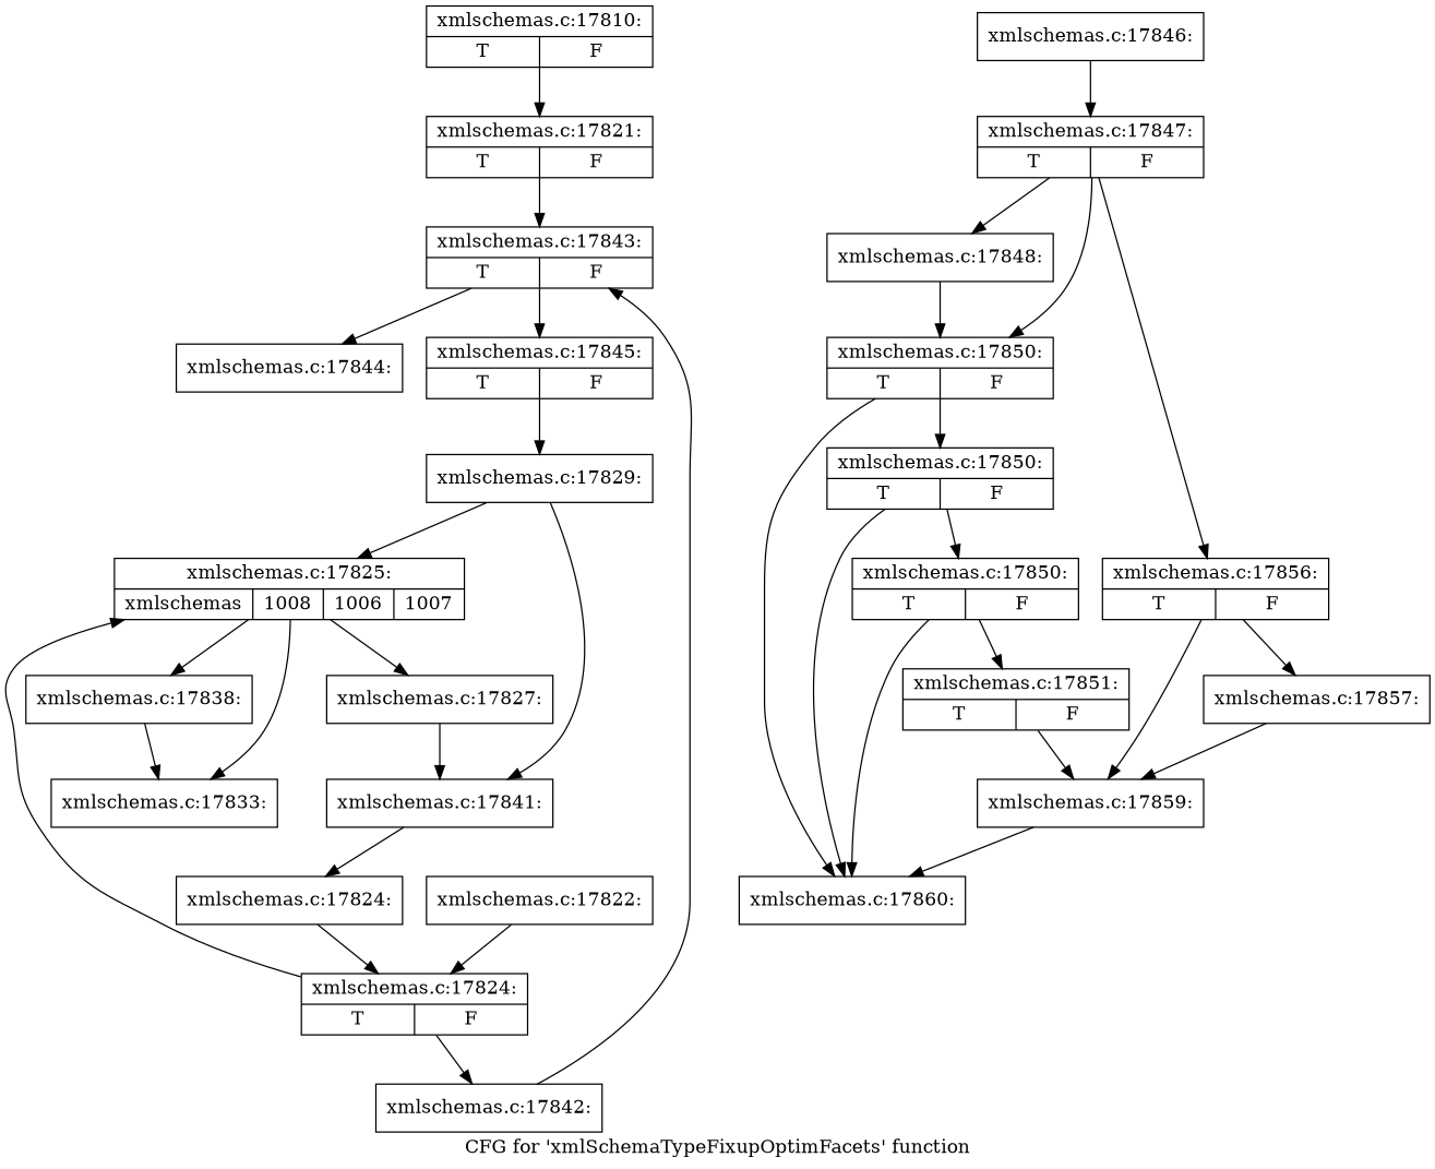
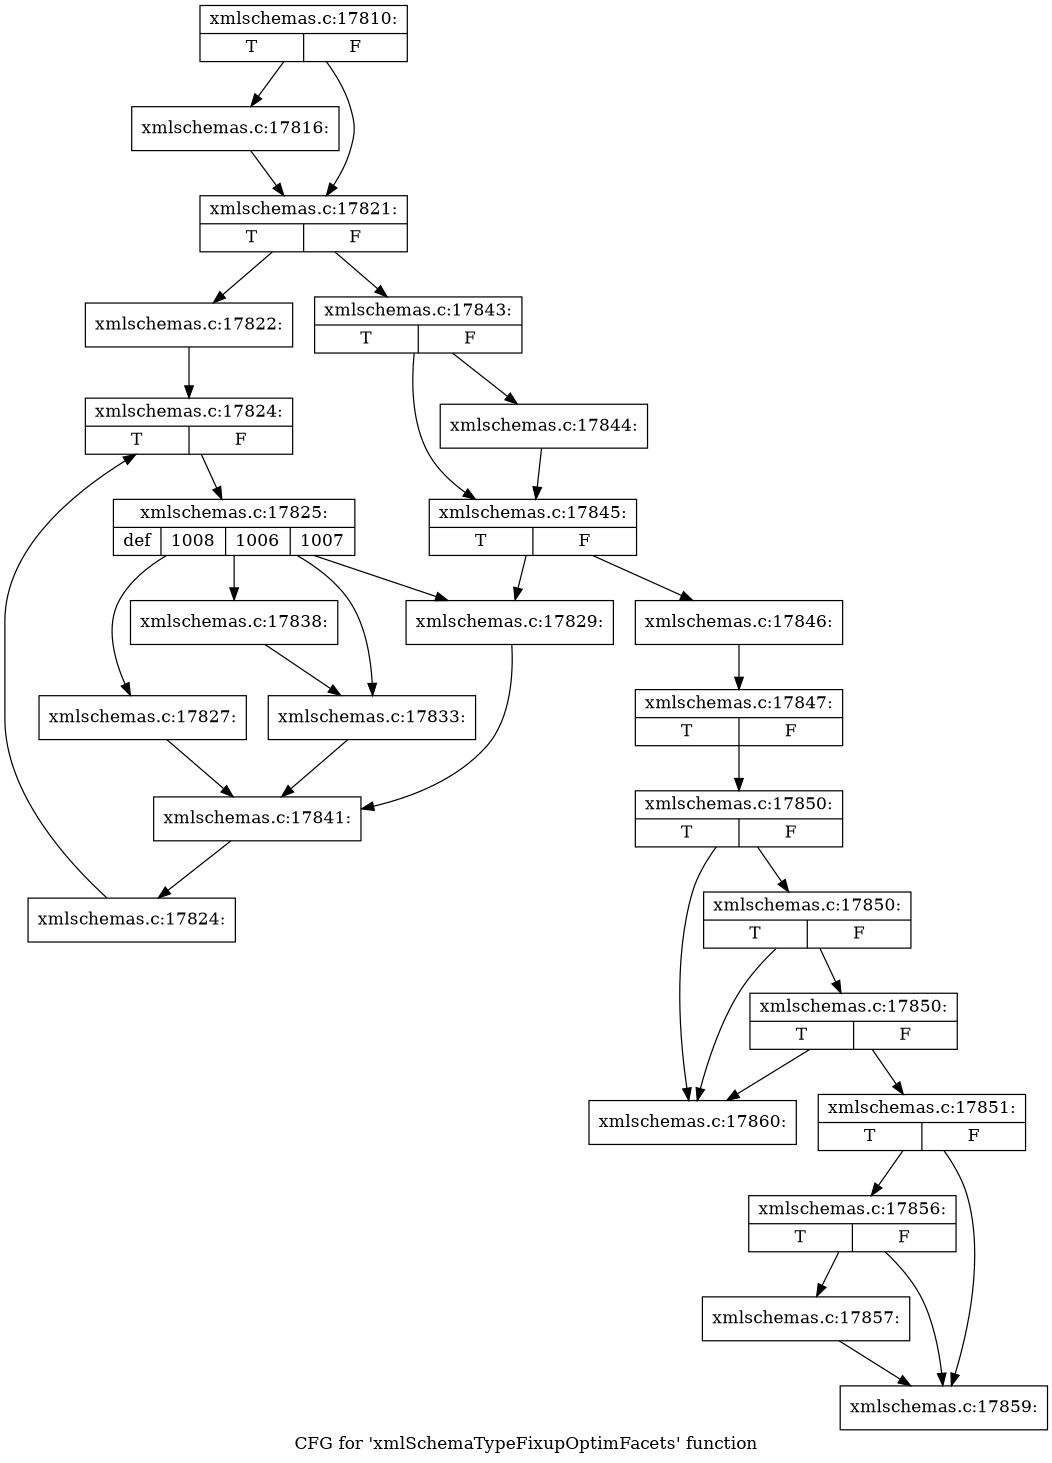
  digraph {
    label="CFG for 'xmlSchemaTypeFixupOptimFacets' function"
    node [shape=record]
    n1 [label="{xmlschemas.c:17810:|{<s0>T|<s1>F}}"]
+   n2 [label="{xmlschemas.c:17816:}"]
    n3 [label="{xmlschemas.c:17821:|{<s0>T|<s1>F}}"]
    n4 [label="{xmlschemas.c:17822:}"]
    n5 [label="{xmlschemas.c:17843:|{<s0>T|<s1>F}}"]
    n6 [label="{xmlschemas.c:17824:|{<s0>T|<s1>F}}"]
    n7 [label="{xmlschemas.c:17844:}"]
    n8 [label="{xmlschemas.c:17845:|{<s0>T|<s1>F}}"]
-   n9 [label="{xmlschemas.c:17825:|{<s0>xmlschemas|<s1>1008|<s2>1006|<s3>1007}}"]
-   n10 [label="{xmlschemas.c:17842:}"]
+   n9 [label="{xmlschemas.c:17825:|{<s0>def|<s1>1008|<s2>1006|<s3>1007}}"]
    n11 [label="{xmlschemas.c:17829:}"]
    n12 [label="{xmlschemas.c:17846:}"]
    n13 [label="{xmlschemas.c:17838:}"]
    n14 [label="{xmlschemas.c:17827:}"]
    n15 [label="{xmlschemas.c:17833:}"]
    n16 [label="{xmlschemas.c:17841:}"]
    n17 [label="{xmlschemas.c:17824:}"]
    n18 [label="{xmlschemas.c:17847:|{<s0>T|<s1>F}}"]
-   n19 [label="{xmlschemas.c:17848:}"]
    n20 [label="{xmlschemas.c:17850:|{<s0>T|<s1>F}}"]
    n21 [label="{xmlschemas.c:17850:|{<s0>T|<s1>F}}"]
    n22 [label="{xmlschemas.c:17860:}"]
    n23 [label="{xmlschemas.c:17850:|{<s0>T|<s1>F}}"]
    n24 [label="{xmlschemas.c:17851:|{<s0>T|<s1>F}}"]
    n25 [label="{xmlschemas.c:17856:|{<s0>T|<s1>F}}"]
    n26 [label="{xmlschemas.c:17859:}"]
    n27 [label="{xmlschemas.c:17857:}"]
+   n1 -> n2
    n1 -> n3
+   n2 -> n3
+   n3 -> n4
    n3 -> n5
    n4 -> n6
    n5 -> n7
    n5 -> n8
    n6 -> n9
-   n6 -> n10
+   n7 -> n8
    n8 -> n11
-   n11 -> n9
+   n8 -> n12
+   n9 -> n11
    n9 -> n13
    n9 -> n14
    n9 -> n15
-   n10 -> n5
    n11 -> n16
    n12 -> n18
    n13 -> n15
    n14 -> n16
+   n15 -> n16
    n16 -> n17
    n17 -> n6
-   n18 -> n19
    n18 -> n20
-   n19 -> n20
    n20 -> n21
    n20 -> n22
    n21 -> n22
    n21 -> n23
    n23 -> n22
    n23 -> n24
-   n18 -> n25
+   n24 -> n25
    n24 -> n26
    n25 -> n26
    n25 -> n27
-   n26 -> n22
    n27 -> n26
  }
